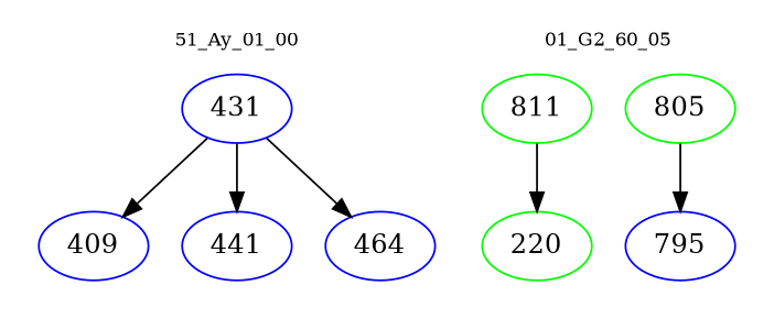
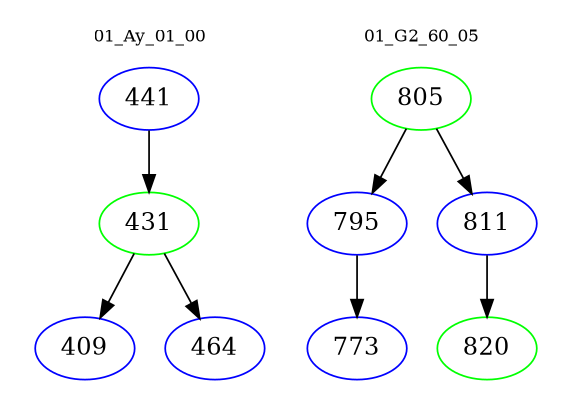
  digraph {
    node [color=blue]
    edge [color=black]
-   n1 [label=431]
+   n1 [color=green label=431]
    n2 [label=409]
    n3 [label=441]
    n4 [label=464]
    n5 [color=green label=805]
    n6 [label=795]
-   n7 [color=green label=811]
-   n9 [color=green label=220]
+   n7 [label=811]
+   n8 [label=773]
+   n9 [color=green label=820]
    subgraph cluster_1 {
      color=white
      fontsize=10
-     label="51_Ay_01_00"
+     label="01_Ay_01_00"
      n1
      n2
      n3
      n4
    }
    subgraph cluster_2 {
      color=white
      fontsize=10
      label="01_G2_60_05"
      n5
      n6
      n7
+     n8
      n9
    }
    n1 -> n2
-   n1 -> n3
+   n3 -> n1
    n1 -> n4
    n5 -> n6
+   n5 -> n7
+   n6 -> n8
    n7 -> n9
  }
